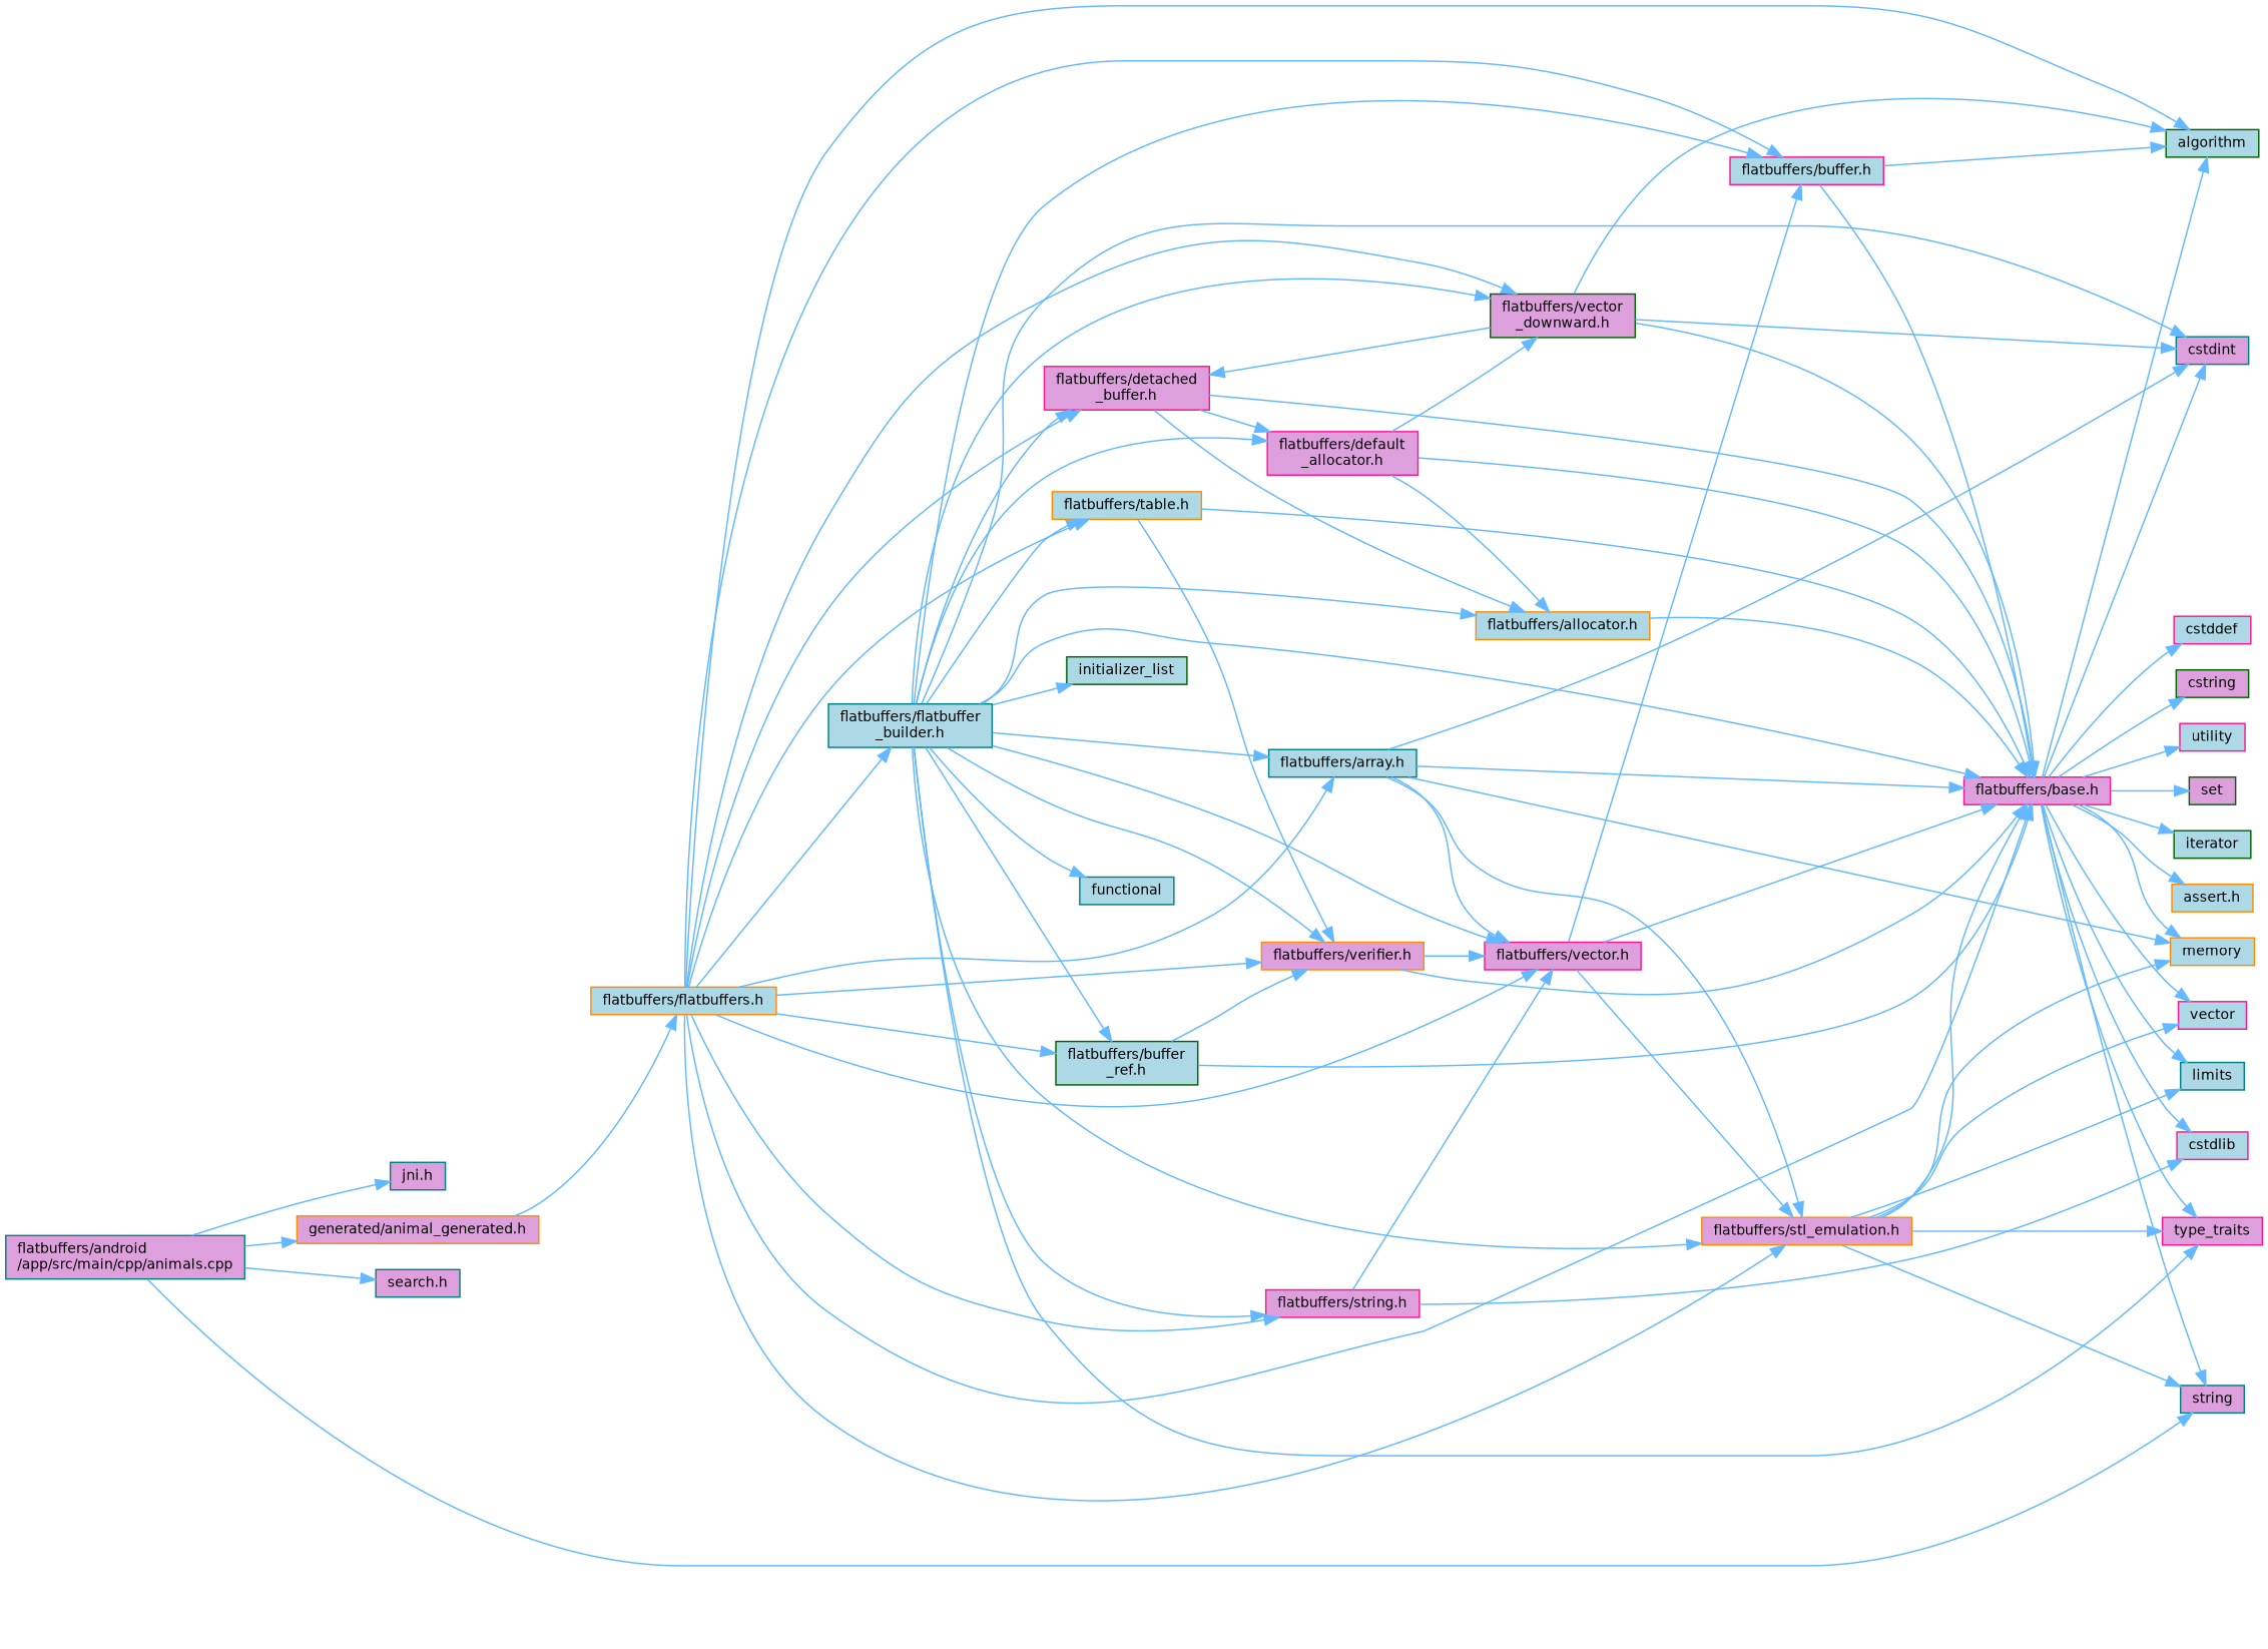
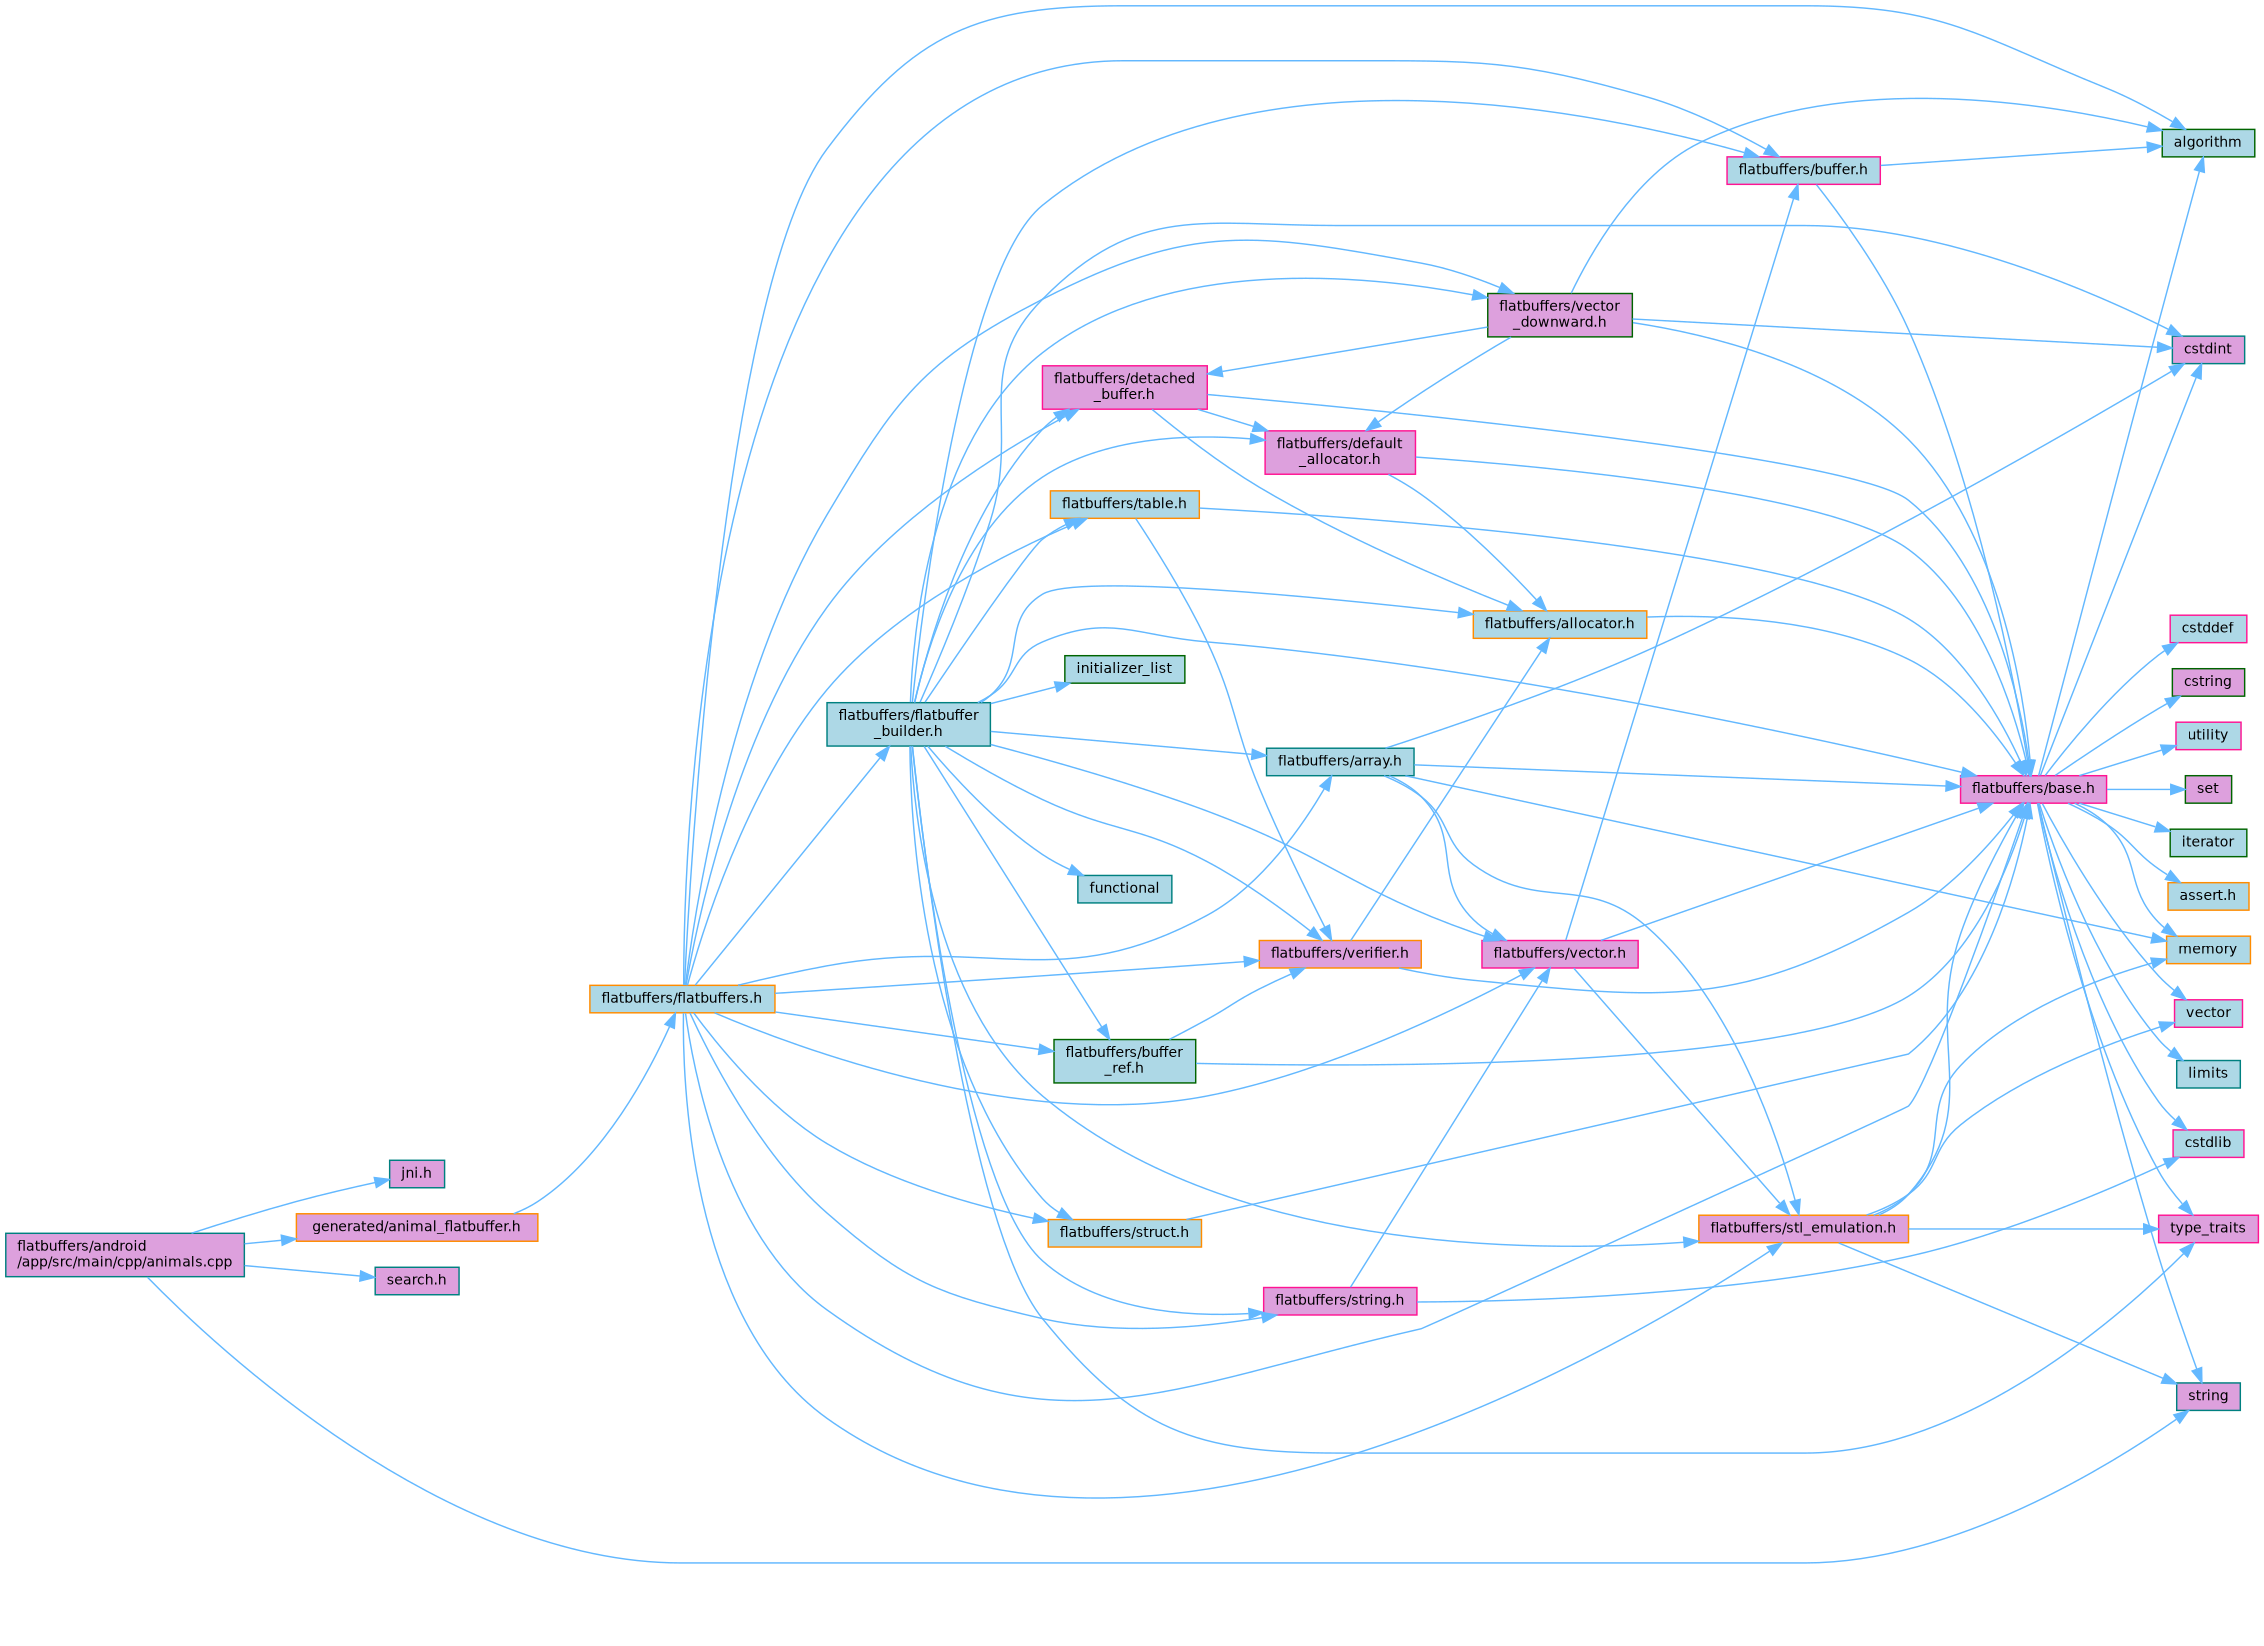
  digraph {
    rankdir=LR
    node [color=deeppink fillcolor=lightblue fontname=Helvetica fontsize=10 shape=box style=filled]
    edge [color=steelblue1 fontname=Helvetica fontsize=10 labelfontname=Helvetica labelfontsize=10 style=solid]
    n1 [color=teal fillcolor=plum fontcolor=black height=0.2 label="flatbuffers/android\l/app/src/main/cpp/animals.cpp" width=0.4]
    n2 [color=teal fillcolor=plum height=0.2 label="jni.h" width=0.4]
    n3 [color=teal fillcolor=plum height=0.2 label=string width=0.4]
    n4 [color=teal fillcolor=plum height=0.2 label="search.h" width=0.4]
-   n5 [color=darkorange fillcolor=plum height=0.2 label="generated/animal_generated.h" width=0.4]
+   n5 [color=darkorange fillcolor=plum height=0.2 label="generated/animal_flatbuffer.h" width=0.4]
    n6 [color=darkorange height=0.2 label="flatbuffers/flatbuffers.h" width=0.4]
    n7 [color=darkgreen height=0.2 label=algorithm width=0.4]
    n8 [color=teal height=0.2 label="flatbuffers/array.h" width=0.4]
    n9 [fillcolor=plum height=0.2 label="flatbuffers/base.h" width=0.4]
    n10 [color=darkorange fillcolor=plum height=0.2 label="flatbuffers/stl_emulation.h" width=0.4]
    n11 [fillcolor=plum height=0.2 label="flatbuffers/vector.h" width=0.4]
    n12 [height=0.2 label="flatbuffers/buffer.h" width=0.4]
    n13 [color=darkgreen height=0.2 label="flatbuffers/buffer\l_ref.h" width=0.4]
    n14 [color=darkorange fillcolor=plum height=0.2 label="flatbuffers/verifier.h" width=0.4]
    n15 [fillcolor=plum height=0.2 label="flatbuffers/detached\l_buffer.h" width=0.4]
    n16 [color=teal height=0.2 label="flatbuffers/flatbuffer\l_builder.h" width=0.4]
    n17 [fillcolor=plum height=0.2 label="flatbuffers/string.h" width=0.4]
+   n18 [color=darkorange height=0.2 label="flatbuffers/struct.h" width=0.4]
    n19 [color=darkorange height=0.2 label="flatbuffers/table.h" width=0.4]
    n20 [color=darkgreen fillcolor=plum height=0.2 label="flatbuffers/vector\l_downward.h" width=0.4]
    n21 [color=teal fillcolor=plum height=0.2 label=cstdint width=0.4]
    n22 [color=darkorange height=0.2 label=memory width=0.4]
    n23 [color=darkorange height=0.2 label="assert.h" width=0.4]
    n24 [height=0.2 label=cstddef width=0.4]
    n25 [height=0.2 label=cstdlib width=0.4]
    n26 [color=darkgreen fillcolor=plum height=0.2 label=cstring width=0.4]
    n27 [height=0.2 label=utility width=0.4]
    n28 [fillcolor=plum height=0.2 label=type_traits width=0.4]
    n29 [height=0.2 label=vector width=0.4]
    n30 [color=darkgreen fillcolor=plum height=0.2 label=set width=0.4]
    n31 [color=teal height=0.2 label=limits width=0.4]
    n32 [color=darkgreen height=0.2 label=iterator width=0.4]
    n33 [color=darkorange height=0.2 label="flatbuffers/allocator.h" width=0.4]
    n34 [fillcolor=plum height=0.2 label="flatbuffers/default\l_allocator.h" width=0.4]
    n35 [color=teal height=0.2 label=functional width=0.4]
    n36 [color=darkgreen height=0.2 label=initializer_list width=0.4]
    n1 -> n2
    n1 -> n3
    n1 -> n4
    n1 -> n5
    n5 -> n6
    n6 -> n7
    n6 -> n8
    n6 -> n9
    n6 -> n10
    n6 -> n11
    n6 -> n12
    n6 -> n13
    n6 -> n14
    n6 -> n15
    n6 -> n16
    n6 -> n17
+   n6 -> n18
    n6 -> n19
    n6 -> n20
    n8 -> n9
    n8 -> n10
    n8 -> n11
    n8 -> n21
    n8 -> n22
    n9 -> n3
    n9 -> n7
    n9 -> n21
    n9 -> n22
    n9 -> n23
    n9 -> n24
    n9 -> n25
    n9 -> n26
    n9 -> n27
    n9 -> n28
    n9 -> n29
    n9 -> n30
    n9 -> n31
    n9 -> n32
    n10 -> n3
    n10 -> n9
    n10 -> n22
    n10 -> n28
    n10 -> n29
-   n10 -> n31
    n11 -> n9
    n11 -> n10
    n11 -> n12
    n12 -> n7
    n12 -> n9
    n13 -> n9
    n13 -> n14
    n14 -> n9
-   n14 -> n11
+   n14 -> n33
    n15 -> n9
    n15 -> n33
    n15 -> n34
    n16 -> n8
    n16 -> n9
    n16 -> n10
    n16 -> n11
    n16 -> n12
    n16 -> n13
    n16 -> n14
    n16 -> n15
    n16 -> n17
+   n16 -> n18
    n16 -> n19
    n16 -> n20
    n16 -> n21
    n16 -> n28
    n16 -> n33
    n16 -> n34
    n16 -> n35
    n16 -> n36
    n17 -> n11
    n17 -> n25
+   n18 -> n9
    n19 -> n9
    n19 -> n14
    n20 -> n7
    n20 -> n9
    n20 -> n15
    n20 -> n21
-   n34 -> n20
+   n20 -> n34
    n33 -> n9
    n34 -> n9
    n34 -> n33
  }
